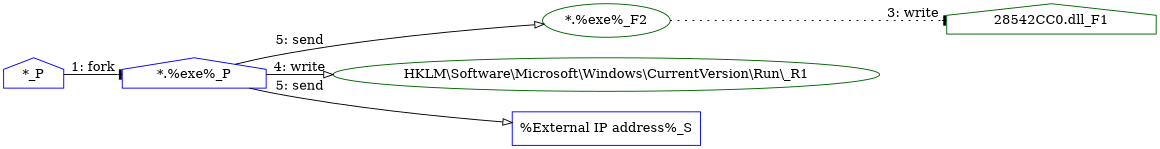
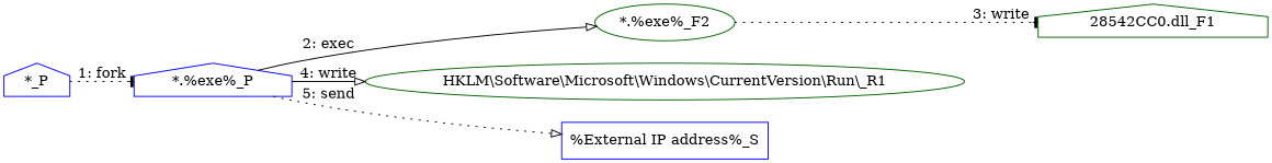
  digraph {
    engine=neato
    fixedsize=false
    fontsize=10
    nodesep=0.3
    rankdir=LR
    ranksep=0
    splines=true
    node [color=blue node_type=Process shape=house]
    edge [arrowhead=onormal style=solid]
    "*_P"
    "*.\%exe\%_P"
    "*.\%exe\%_F2" [color=darkgreen node_type=File shape=ellipse]
    "HKLM\\Software\\Microsoft\\Windows\\CurrentVersion\\Run\\_R1" [color=darkgreen node_type=Registry shape=ellipse]
    "\%External IP address\%_S" [node_type=Socket shape=box]
    "28542CC0.dll_F1" [color=darkgreen node_type=File]
-   "*_P" -> "*.\%exe\%_P" [arrowhead=tee label="1: fork"]
-   "*.\%exe\%_P" -> "*.\%exe\%_F2" [label="5: send"]
+   "*_P" -> "*.\%exe\%_P" [arrowhead=tee label="1: fork" style=dotted]
+   "*.\%exe\%_P" -> "*.\%exe\%_F2" [label="2: exec"]
    "*.\%exe\%_P" -> "HKLM\\Software\\Microsoft\\Windows\\CurrentVersion\\Run\\_R1" [label="4: write"]
-   "*.\%exe\%_P" -> "\%External IP address\%_S" [label="5: send"]
+   "*.\%exe\%_P" -> "\%External IP address\%_S" [label="5: send" style=dotted]
    "*.\%exe\%_F2" -> "28542CC0.dll_F1" [arrowhead=tee label="3: write" style=dotted]
  }
